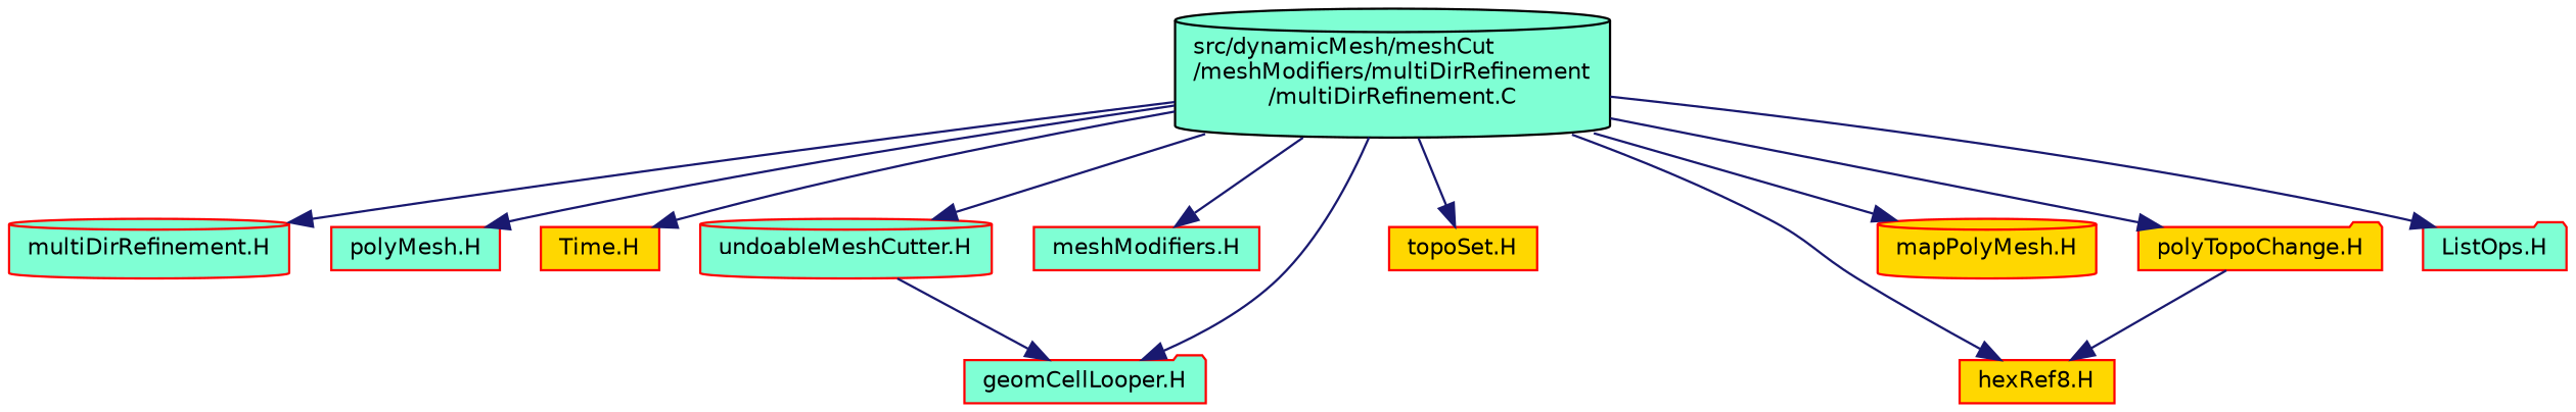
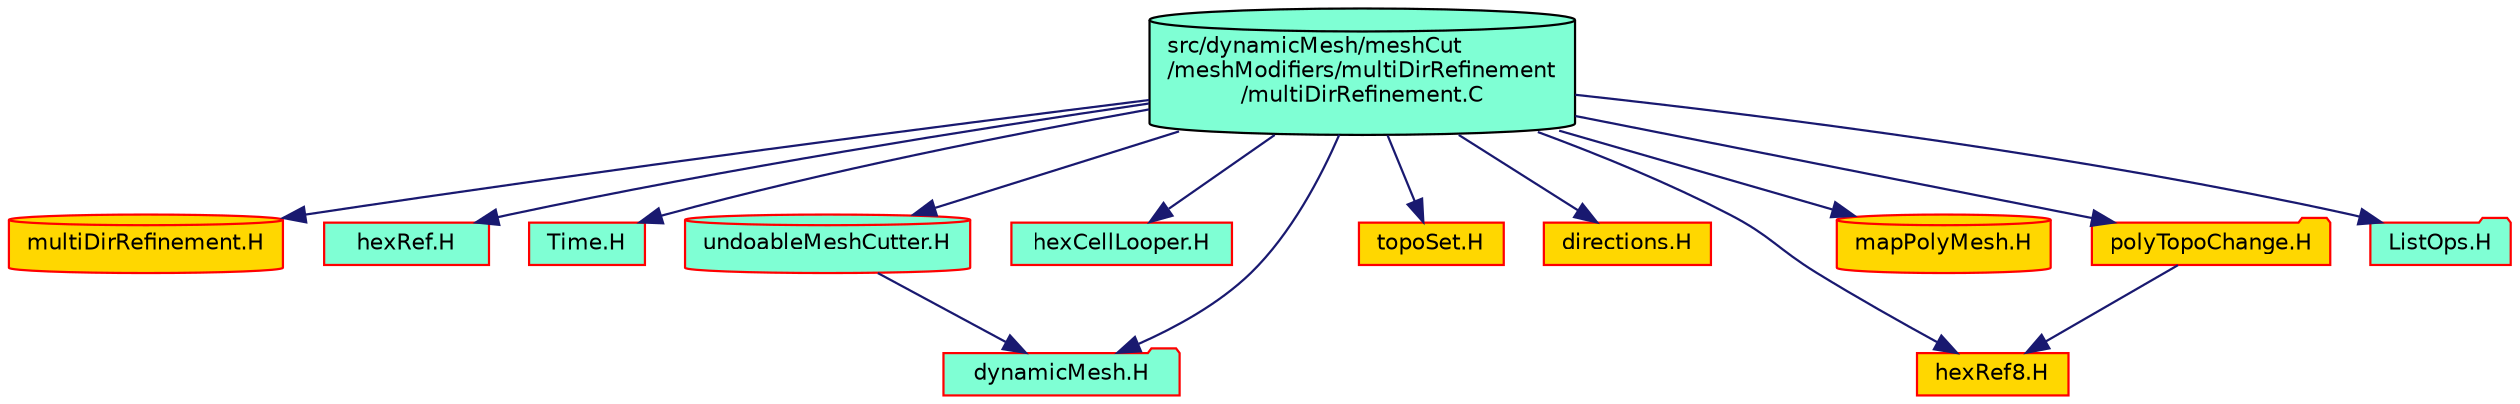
  digraph {
    node [color=red fillcolor=gold fontname=Helvetica fontsize=10 shape=box style=filled]
    edge [color=midnightblue fontname=Helvetica fontsize=10 labelfontname=Helvetica labelfontsize=10 style=solid]
    n1 [color=black fillcolor=aquamarine fontcolor=black height=0.2 label="src/dynamicMesh/meshCut\l/meshModifiers/multiDirRefinement\l/multiDirRefinement.C" shape=cylinder width=0.4]
-   n2 [fillcolor=aquamarine height=0.2 label="multiDirRefinement.H" shape=cylinder width=0.4]
-   n3 [fillcolor=aquamarine height=0.2 label="polyMesh.H" width=0.4]
-   n4 [height=0.2 label="Time.H" width=0.4]
+   n2 [height=0.2 label="multiDirRefinement.H" shape=cylinder width=0.4]
+   n3 [fillcolor=aquamarine height=0.2 label="hexRef.H" width=0.4]
+   n4 [fillcolor=aquamarine height=0.2 label="Time.H" width=0.4]
    n5 [fillcolor=aquamarine height=0.2 label="undoableMeshCutter.H" shape=cylinder width=0.4]
-   n6 [fillcolor=aquamarine height=0.2 label="meshModifiers.H" width=0.4]
-   n7 [fillcolor=aquamarine height=0.2 label="geomCellLooper.H" shape=folder width=0.4]
+   n6 [fillcolor=aquamarine height=0.2 label="hexCellLooper.H" width=0.4]
+   n7 [fillcolor=aquamarine height=0.2 label="dynamicMesh.H" shape=folder width=0.4]
    n8 [height=0.2 label="topoSet.H" width=0.4]
+   n9 [height=0.2 label="directions.H" width=0.4]
    n10 [height=0.2 label="hexRef8.H" width=0.4]
    n11 [height=0.2 label="mapPolyMesh.H" shape=cylinder width=0.4]
    n12 [height=0.2 label="polyTopoChange.H" shape=folder width=0.4]
    n13 [fillcolor=aquamarine height=0.2 label="ListOps.H" shape=folder width=0.4]
    n1 -> n2
    n1 -> n3
    n1 -> n4
    n1 -> n5
    n1 -> n6
    n1 -> n7
    n1 -> n8
+   n1 -> n9
    n1 -> n10
    n1 -> n11
    n1 -> n12
    n1 -> n13
    n5 -> n7
    n12 -> n10
  }
